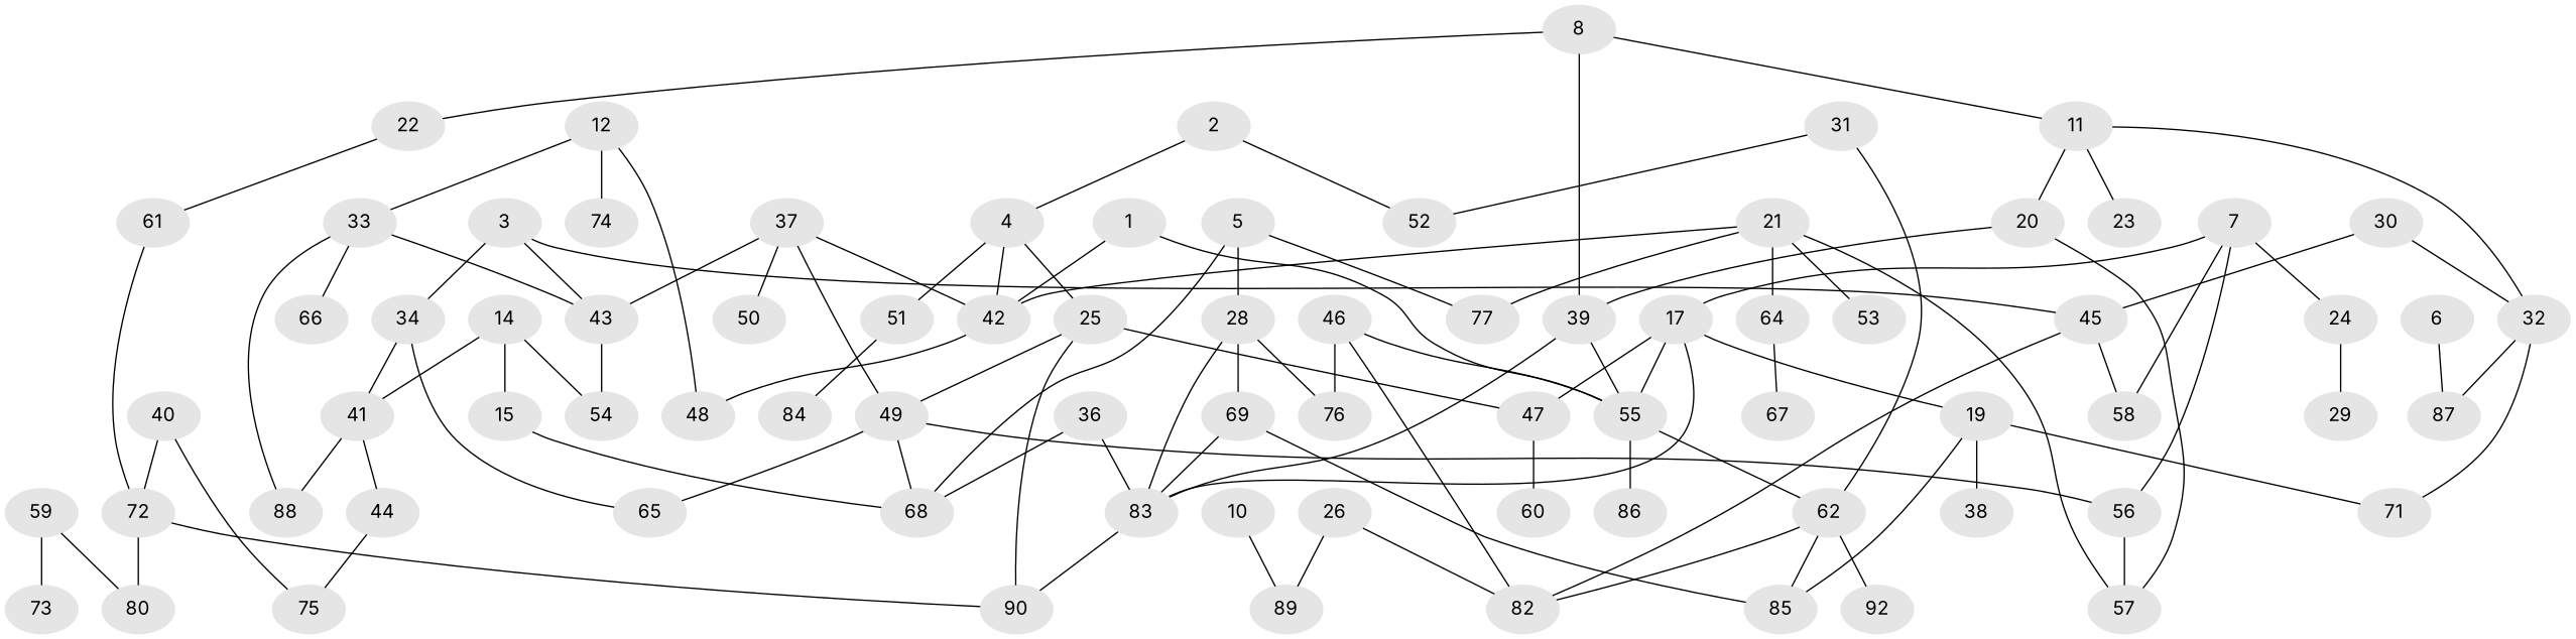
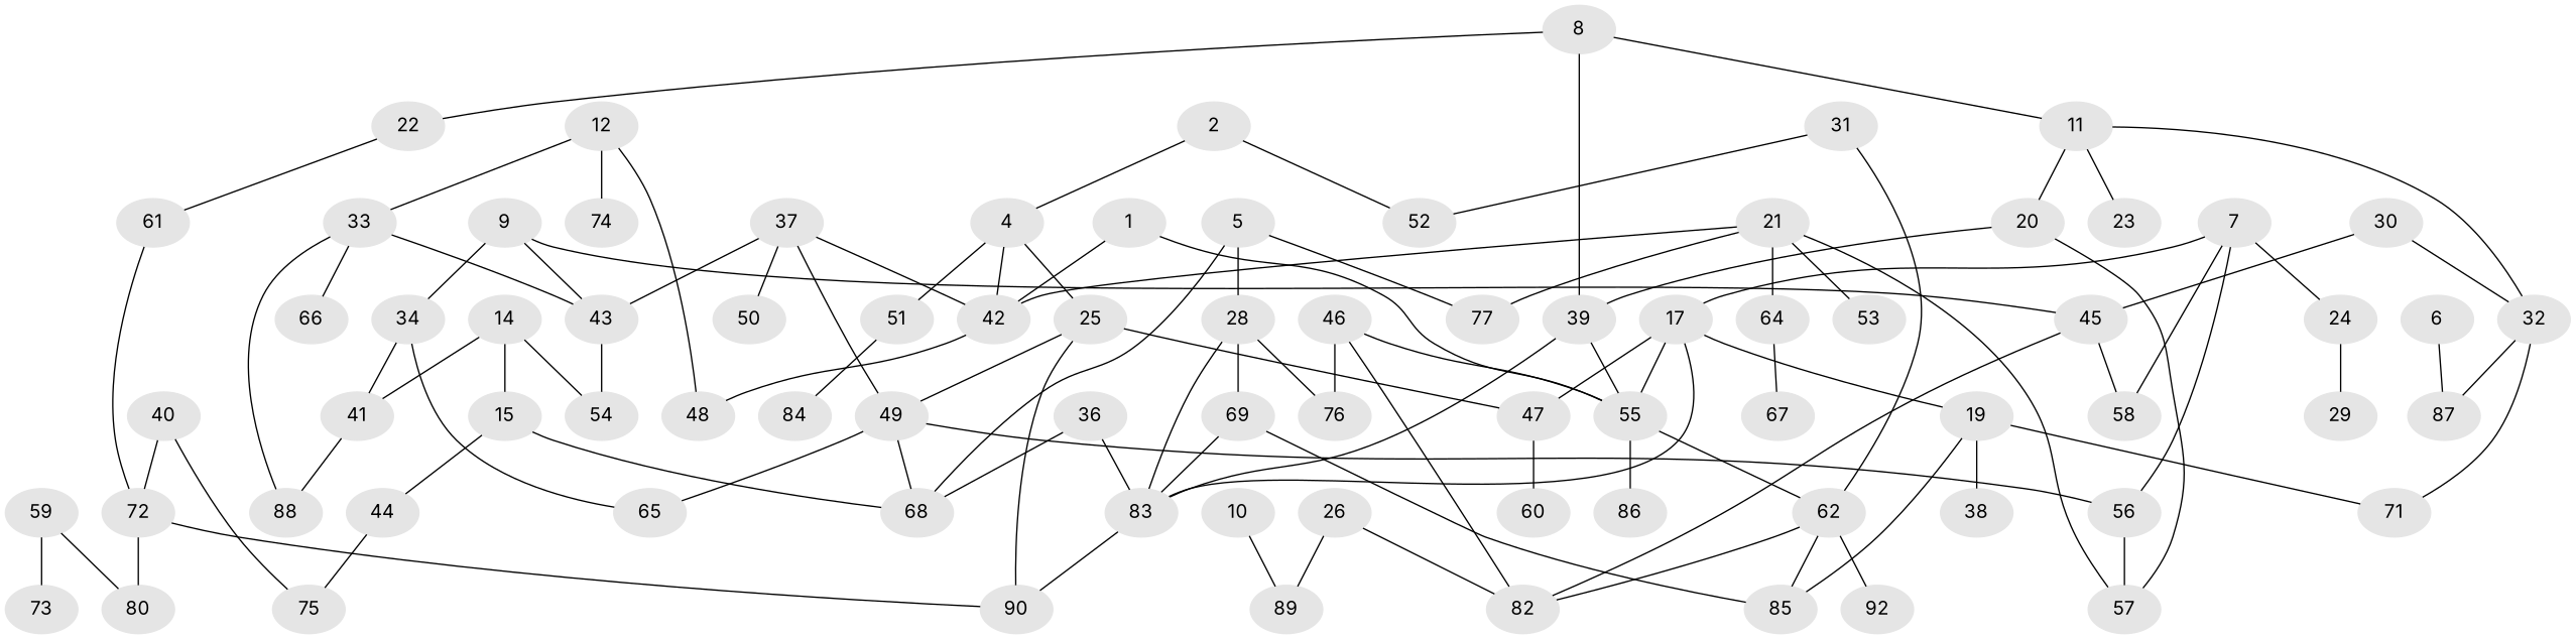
  graph {
    fontname=Inter
    node [color=gray90 fontname=Inter style=filled]
    edge [fontname=Inter weight=1.0]
    1
    42
    55
    48
    62
    86
    2
    4
    52
    25
    51
-   3
+   3 [label=9]
    34
    43
    45
    41
    65
    54
    58
    82
    47
    49
    90
    84
    5
    28
    68
    77
    83
    69
    76
    6
    87
    7
    17
    24
    56
    19
    n39 [label=29]
    57
    8
    11
    22
    39
    20
    23
    32
    61
    10
    89
    71
    12
    33
    74
    66
    88
    14
    15
    44
    75
    38
    85
    60
    21
    53
    64
    67
    72
    26
    30
    31
    92
    36
    37
    50
    40
    80
    46
    59
    73
    1 -- 42
    1 -- 55
    42 -- 48
    55 -- 62
    55 -- 86
    62 -- 82
    62 -- 85
    62 -- 92
    2 -- 4
    2 -- 52
    4 -- 42
    4 -- 25
    4 -- 51
    25 -- 47
    25 -- 49
    25 -- 90
    51 -- 84
    3 -- 34
    3 -- 43
    3 -- 45
    34 -- 41
    34 -- 65
    43 -- 54
    45 -- 58
    45 -- 82
    41 -- 88
    47 -- 60
    49 -- 65
    49 -- 68
    49 -- 56
    5 -- 28
    5 -- 68
    5 -- 77
    28 -- 83
    28 -- 69
    28 -- 76
    83 -- 90
    69 -- 83
    69 -- 85
    6 -- 87
    7 -- 58
    7 -- 17
    7 -- 24
    7 -- 56
    17 -- 55
    17 -- 47
    17 -- 83
    17 -- 19
    24 -- n39
    56 -- 57
    19 -- 71
    19 -- 38
    19 -- 85
    8 -- 11
    8 -- 22
    8 -- 39
    11 -- 20
    11 -- 23
    11 -- 32
    22 -- 61
    39 -- 55
    39 -- 83
    20 -- 57
    20 -- 39
    32 -- 87
    32 -- 71
    61 -- 72
    10 -- 89
    12 -- 48
    12 -- 33
    12 -- 74
    33 -- 43
    33 -- 66
    33 -- 88
    14 -- 41
    14 -- 54
    14 -- 15
    15 -- 68
-   41 -- 44
+   15 -- 44
    44 -- 75
    21 -- 42
    21 -- 77
    21 -- 57
    21 -- 53
    21 -- 64
    64 -- 67
    72 -- 90
    72 -- 80
    26 -- 82
    26 -- 89
    30 -- 45
    30 -- 32
    31 -- 62
    31 -- 52
    36 -- 68
    36 -- 83
    37 -- 42
    37 -- 43
    37 -- 49
    37 -- 50
    40 -- 75
    40 -- 72
    46 -- 55
    46 -- 82
    46 -- 76
    59 -- 80
    59 -- 73
  }
